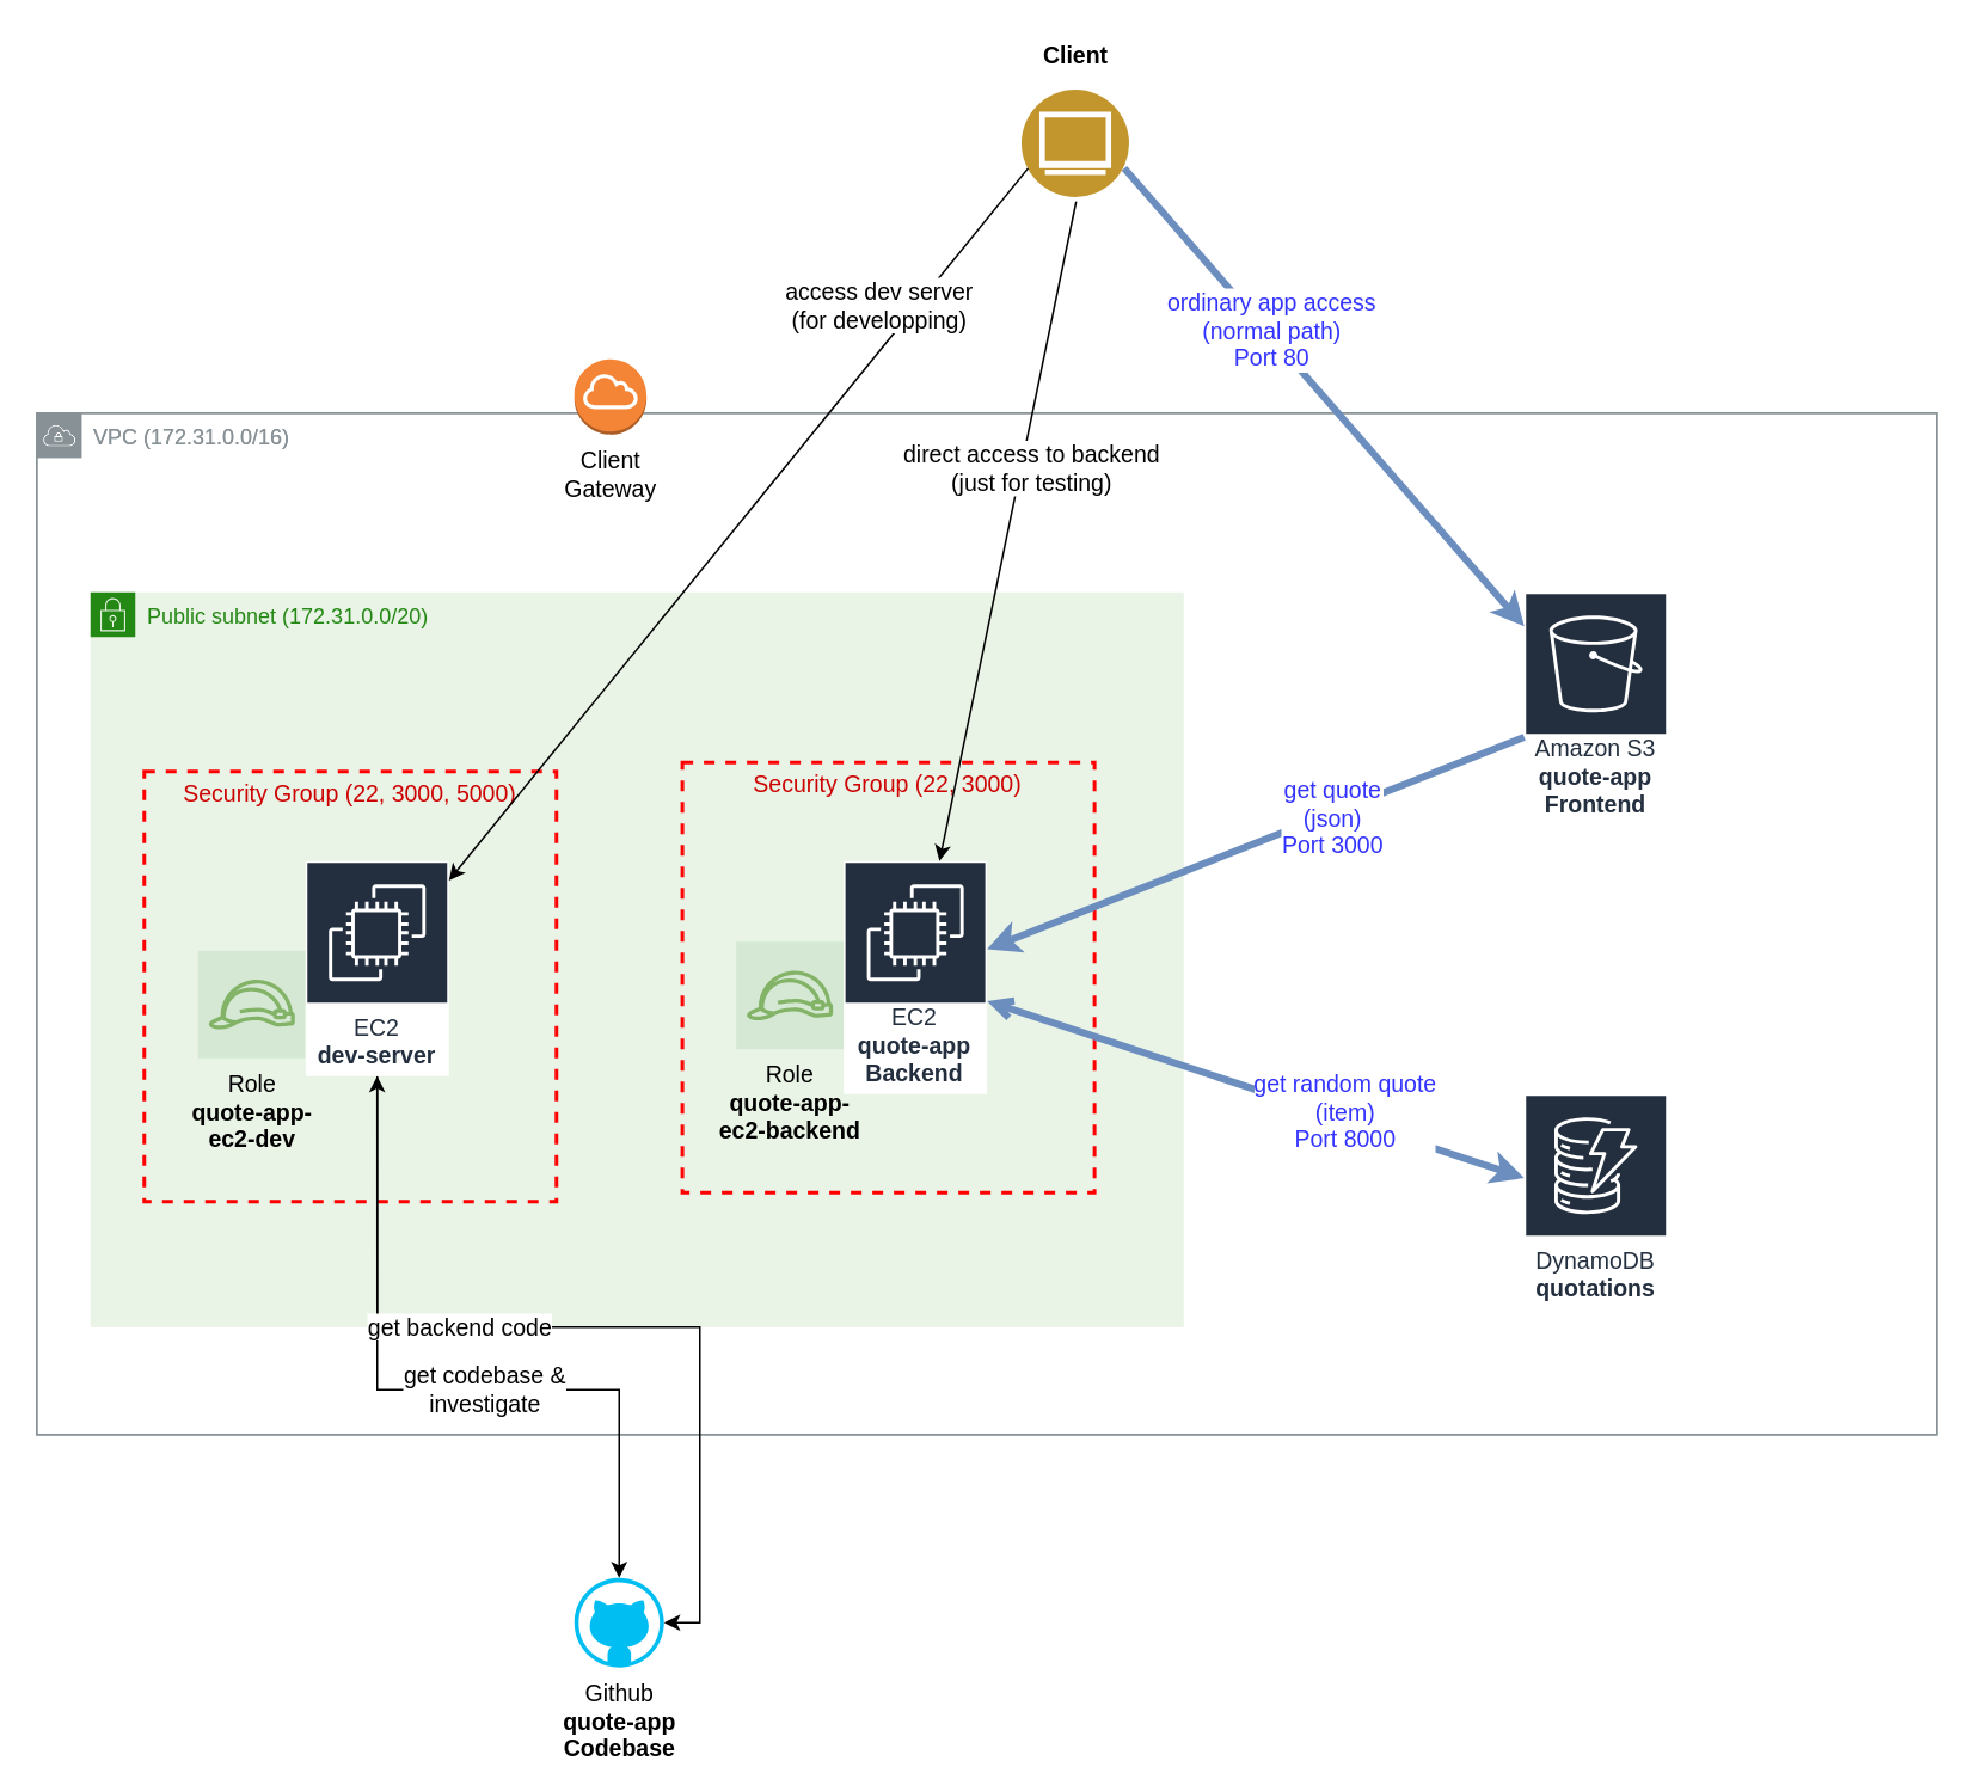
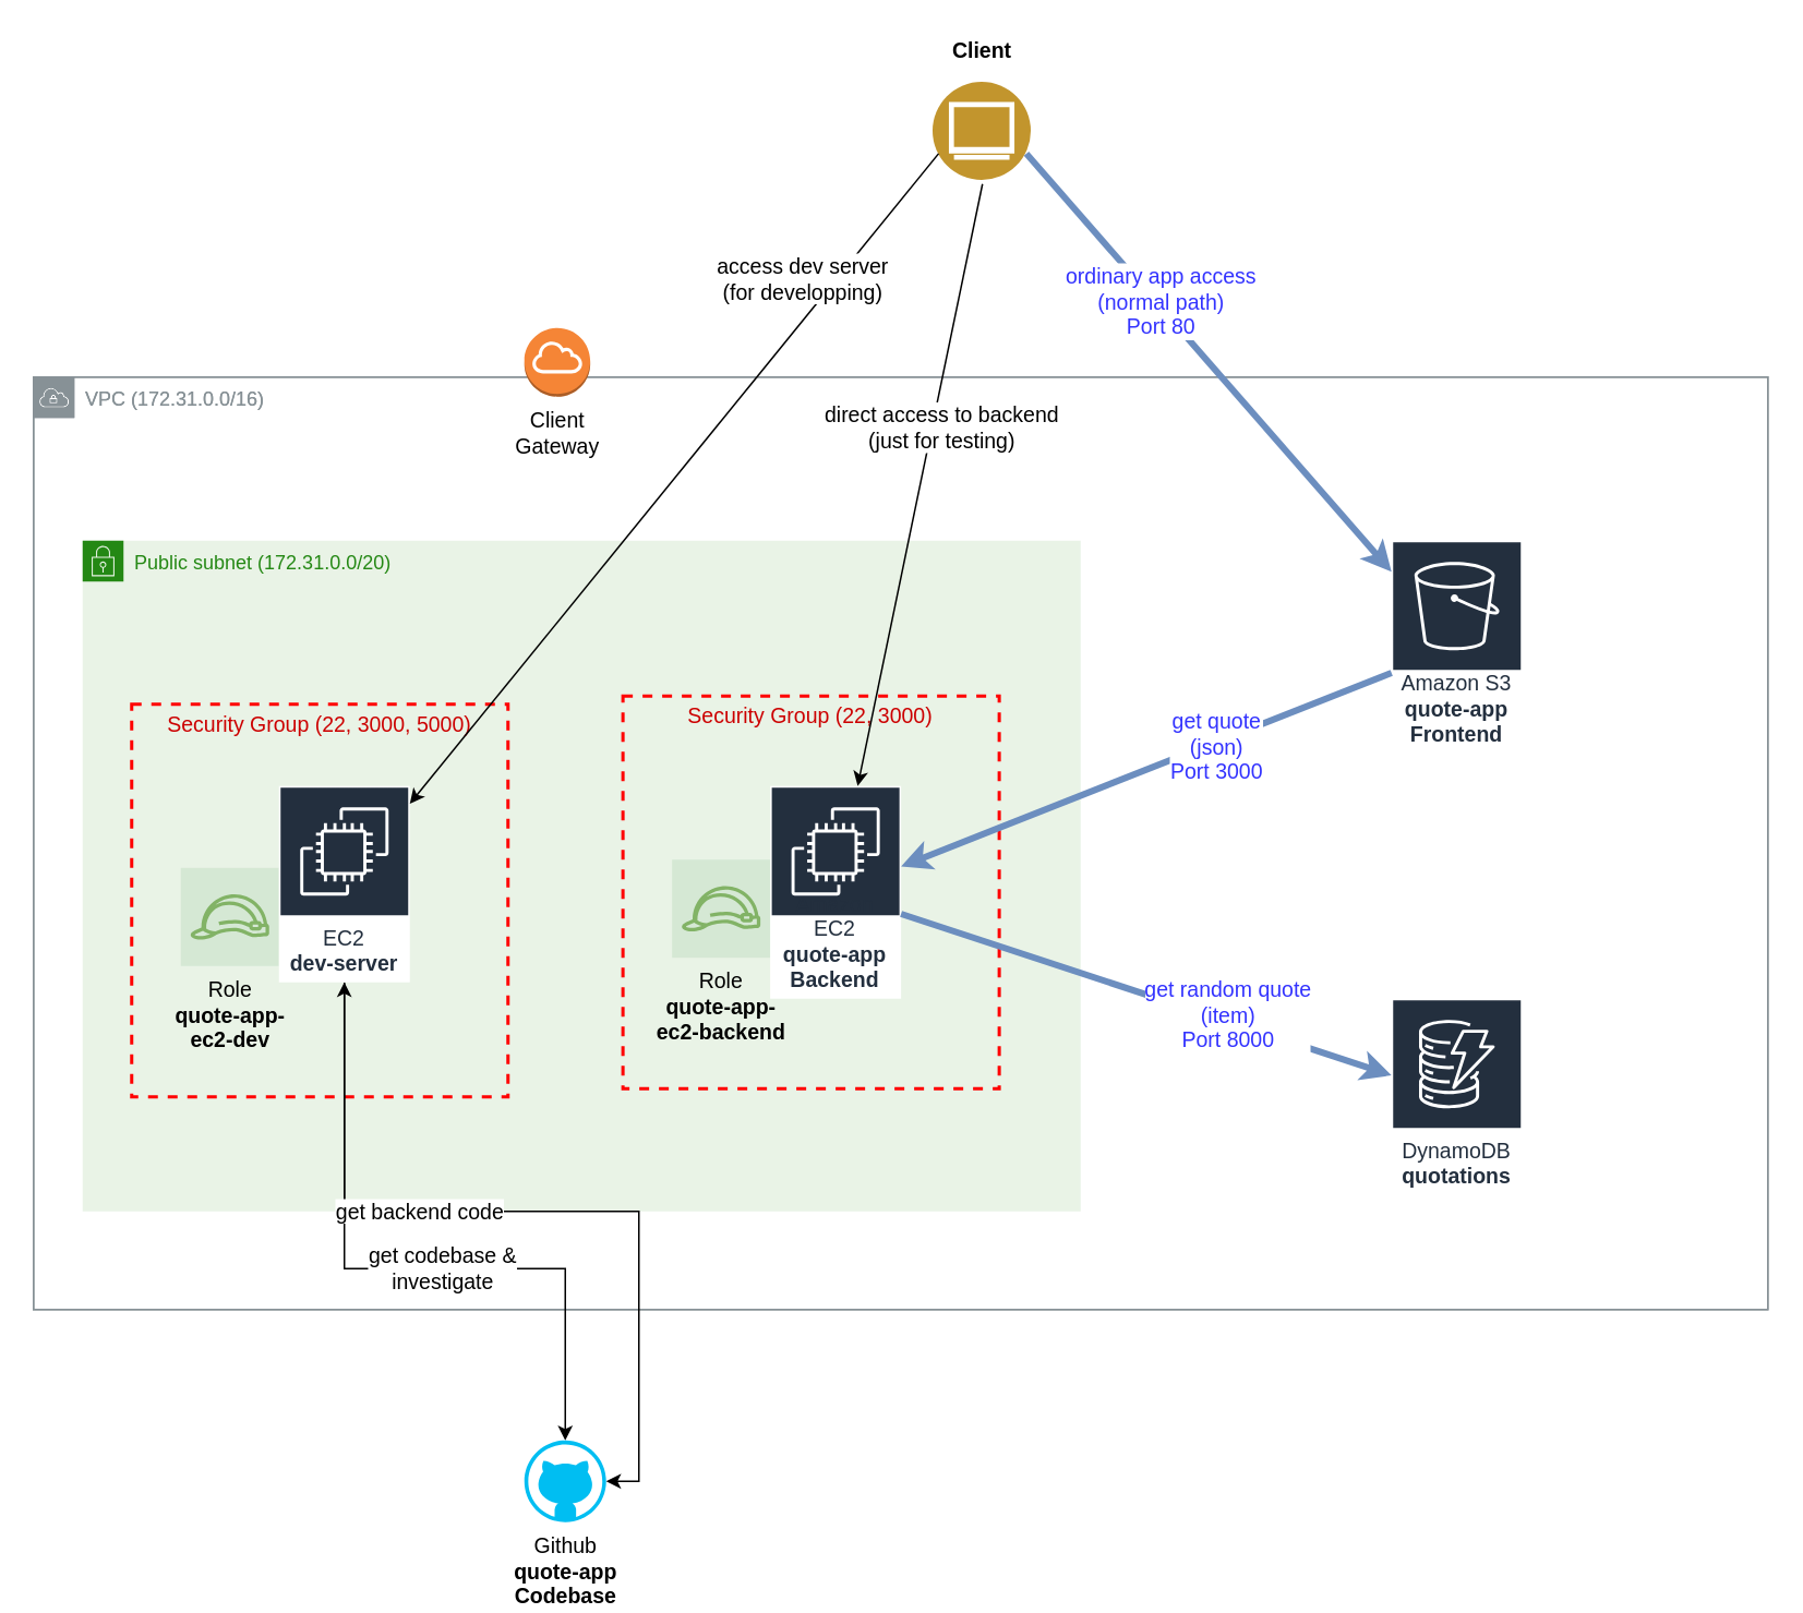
  <mxCell id="0" />
  <mxCell id="1" parent="0" />
  <mxCell id="2" value="VPC (&lt;span&gt;172.31.0.0/16)&lt;br&gt;&lt;/span&gt;" style="outlineConnect=0;gradientColor=none;html=1;whiteSpace=wrap;fontSize=12;fontStyle=0;shape=mxgraph.aws4.group;grIcon=mxgraph.aws4.group_vpc;strokeColor=#879196;fillColor=none;verticalAlign=top;align=left;spacingLeft=30;fontColor=#879196;dashed=0;" vertex="1" parent="1"><mxGeometry x="20" y="230" width="1060" height="570" as="geometry" /></mxCell>
  <mxCell id="3" value="VPC (&lt;span&gt;172.31.0.0/16)&lt;br&gt;&lt;/span&gt;" style="outlineConnect=0;gradientColor=none;html=1;whiteSpace=wrap;fontSize=12;fontStyle=0;shape=mxgraph.aws4.group;grIcon=mxgraph.aws4.group_vpc;strokeColor=#879196;fillColor=none;verticalAlign=top;align=left;spacingLeft=30;fontColor=#879196;dashed=0;" vertex="1" parent="1"><mxGeometry x="20" y="230" width="1060" height="570" as="geometry" /></mxCell>
  <mxCell id="4" value="Public subnet (&lt;span&gt;172.31.0.0/20)&lt;br&gt;&lt;/span&gt;" style="points=[[0,0],[0.25,0],[0.5,0],[0.75,0],[1,0],[1,0.25],[1,0.5],[1,0.75],[1,1],[0.75,1],[0.5,1],[0.25,1],[0,1],[0,0.75],[0,0.5],[0,0.25]];outlineConnect=0;gradientColor=none;html=1;whiteSpace=wrap;fontSize=12;fontStyle=0;shape=mxgraph.aws4.group;grIcon=mxgraph.aws4.group_security_group;grStroke=0;strokeColor=#248814;fillColor=#E9F3E6;verticalAlign=top;align=left;spacingLeft=30;fontColor=#248814;dashed=0;" vertex="1" parent="1"><mxGeometry x="50" y="330" width="610" height="410" as="geometry" /></mxCell>
  <mxCell id="5" value="&lt;font color=&quot;#cc0000&quot; style=&quot;font-size: 13px&quot;&gt;Security Group (22, 3000, 5000)&lt;/font&gt;" style="fontStyle=0;verticalAlign=top;align=center;spacingTop=-2;fillColor=none;rounded=0;whiteSpace=wrap;html=1;strokeColor=#FF0000;strokeWidth=2;dashed=1;container=1;collapsible=0;expand=0;recursiveResize=0;fontSize=13;" vertex="1" parent="1"><mxGeometry x="80" y="430" width="230" height="240" as="geometry" /></mxCell>
  <mxCell id="6" value="Role&lt;br style=&quot;font-size: 13px&quot;&gt;&lt;b&gt;quote-app-&lt;br style=&quot;font-size: 13px&quot;&gt;ec2-dev&lt;/b&gt;" style="outlineConnect=0;dashed=0;verticalLabelPosition=bottom;verticalAlign=top;align=center;html=1;fontSize=13;fontStyle=0;aspect=fixed;shape=mxgraph.aws4.resourceIcon;resIcon=mxgraph.aws4.role;labelBackgroundColor=none;fillColor=#d5e8d4;strokeColor=#82b366;" vertex="1" parent="5"><mxGeometry x="30" y="100" width="60" height="60" as="geometry" /></mxCell>
  <mxCell id="7" value="&lt;span style=&quot;font-weight: normal; font-size: 13px;&quot;&gt;Amazon S3&lt;br style=&quot;font-size: 13px;&quot;&gt;&lt;/span&gt;quote-app&lt;br style=&quot;font-size: 13px;&quot;&gt;Frontend" style="outlineConnect=0;fontColor=#232F3E;gradientColor=none;strokeColor=#ffffff;fillColor=#232F3E;dashed=0;verticalLabelPosition=middle;verticalAlign=bottom;align=center;html=1;whiteSpace=wrap;fontSize=13;fontStyle=1;spacing=3;shape=mxgraph.aws4.productIcon;prIcon=mxgraph.aws4.s3;labelBackgroundColor=none;" vertex="1" parent="1"><mxGeometry x="850" y="330" width="80" height="130" as="geometry" /></mxCell>
  <mxCell id="8" value="Client&lt;br&gt;Gateway" style="outlineConnect=0;dashed=0;verticalLabelPosition=bottom;verticalAlign=top;align=center;html=1;shape=mxgraph.aws3.internet_gateway;fillColor=#F58536;gradientColor=none;labelBackgroundColor=none;fontSize=13;" vertex="1" parent="1"><mxGeometry x="320" y="200" width="40.25" height="42" as="geometry" /></mxCell>
  <mxCell id="9" value="&lt;span style=&quot;font-weight: normal; font-size: 13px;&quot;&gt;DynamoDB&lt;/span&gt;&lt;br style=&quot;font-size: 13px;&quot;&gt;quotations" style="outlineConnect=0;fontColor=#232F3E;gradientColor=none;strokeColor=#ffffff;fillColor=#232F3E;dashed=0;verticalLabelPosition=middle;verticalAlign=bottom;align=center;html=1;whiteSpace=wrap;fontSize=13;fontStyle=1;spacing=3;shape=mxgraph.aws4.productIcon;prIcon=mxgraph.aws4.dynamodb;labelBackgroundColor=none;" vertex="1" parent="1"><mxGeometry x="850" y="610" width="80" height="120" as="geometry" /></mxCell>
  <mxCell id="10" value="&lt;font color=&quot;#cc0000&quot; style=&quot;font-size: 13px;&quot;&gt;Security Group (22, 3000)&lt;/font&gt;" style="fontStyle=0;verticalAlign=top;align=center;spacingTop=-2;fillColor=none;rounded=0;whiteSpace=wrap;html=1;strokeColor=#FF0000;strokeWidth=2;dashed=1;container=1;collapsible=0;expand=0;recursiveResize=0;fontSize=13;" vertex="1" parent="1"><mxGeometry x="380.25" y="425" width="230" height="240" as="geometry" /></mxCell>
  <mxCell id="11" value="Role&lt;br style=&quot;font-size: 13px&quot;&gt;&lt;b&gt;quote-app-&lt;br style=&quot;font-size: 13px&quot;&gt;ec2-backend&lt;/b&gt;" style="outlineConnect=0;dashed=0;verticalLabelPosition=bottom;verticalAlign=top;align=center;html=1;fontSize=13;fontStyle=0;aspect=fixed;shape=mxgraph.aws4.resourceIcon;resIcon=mxgraph.aws4.role;labelBackgroundColor=none;fillColor=#d5e8d4;strokeColor=#82b366;" vertex="1" parent="10"><mxGeometry x="30" y="100" width="60" height="60" as="geometry" /></mxCell>
  <mxCell id="12" value="get codebase &amp;amp;&lt;br&gt;investigate" style="edgeStyle=orthogonalEdgeStyle;rounded=0;orthogonalLoop=1;jettySize=auto;html=1;exitX=0.5;exitY=0;exitDx=0;exitDy=0;exitPerimeter=0;entryX=0.565;entryY=0.708;entryDx=0;entryDy=0;entryPerimeter=0;fontSize=13;startArrow=classic;startFill=1;" edge="1" parent="1" source="14" target="5"><mxGeometry x="-0.133" relative="1" as="geometry"><mxPoint as="offset" /></mxGeometry></mxCell>
  <mxCell id="13" value="get backend code" style="edgeStyle=orthogonalEdgeStyle;rounded=0;orthogonalLoop=1;jettySize=auto;html=1;exitX=1;exitY=0.5;exitDx=0;exitDy=0;exitPerimeter=0;fontSize=13;startArrow=classic;startFill=1;endArrow=none;endFill=0;" edge="1" parent="1" source="14" target="16"><mxGeometry x="0.264" relative="1" as="geometry"><mxPoint x="510" y="620" as="targetPoint" /><mxPoint as="offset" /></mxGeometry></mxCell>
  <mxCell id="14" value="Github&lt;br&gt;&lt;b&gt;quote-app&lt;br&gt;Codebase&lt;/b&gt;" style="verticalLabelPosition=bottom;html=1;verticalAlign=top;align=center;strokeColor=none;fillColor=#00BEF2;shape=mxgraph.azure.github_code;pointerEvents=1;labelBackgroundColor=none;fontSize=13;" vertex="1" parent="1"><mxGeometry x="320" y="880" width="50" height="50" as="geometry" /></mxCell>
  <mxCell id="15" value="&lt;span style=&quot;font-weight: normal; font-size: 13px;&quot;&gt;Amazon EC2&lt;/span&gt;&lt;br style=&quot;font-size: 13px;&quot;&gt;quote-app Backend" style="outlineConnect=0;fontColor=#232F3E;gradientColor=none;strokeColor=#ffffff;fillColor=#232F3E;dashed=0;verticalLabelPosition=middle;verticalAlign=bottom;align=center;html=1;whiteSpace=wrap;fontSize=13;fontStyle=1;spacing=3;shape=mxgraph.aws4.productIcon;prIcon=mxgraph.aws4.ec2;" vertex="1" parent="1"><mxGeometry x="470.25" y="480" width="80" height="130" as="geometry" /></mxCell>
  <mxCell id="16" value="&lt;span style=&quot;font-weight: normal ; font-size: 13px&quot;&gt;EC2&lt;/span&gt;&lt;br style=&quot;font-size: 13px&quot;&gt;dev-server" style="outlineConnect=0;fontColor=#232F3E;gradientColor=none;strokeColor=#ffffff;fillColor=#232F3E;dashed=0;verticalLabelPosition=middle;verticalAlign=bottom;align=center;html=1;whiteSpace=wrap;fontSize=13;fontStyle=1;spacing=3;shape=mxgraph.aws4.productIcon;prIcon=mxgraph.aws4.ec2;" vertex="1" parent="1"><mxGeometry x="170" y="480" width="80" height="120" as="geometry" /></mxCell>
- <mxCell id="17" value="get random quote&lt;br&gt;(item)&lt;br&gt;Port 8000" style="endArrow=open;html=1;fontSize=13;startArrow=classic;startFill=1;endFill=0;fillColor=#dae8fc;strokeColor=#6c8ebf;strokeWidth=4;fontColor=#3333FF;" edge="1" parent="1" source="9" target="15"><mxGeometry x="-0.325" y="-4" width="50" height="50" relative="1" as="geometry"><mxPoint x="750" y="620" as="sourcePoint" /><mxPoint x="800" y="570" as="targetPoint" /><mxPoint as="offset" /></mxGeometry></mxCell>
+ <mxCell id="17" value="get random quote&lt;br&gt;(item)&lt;br&gt;Port 8000" style="endArrow=none;html=1;fontSize=13;startArrow=classic;startFill=1;endFill=0;fillColor=#dae8fc;strokeColor=#6c8ebf;strokeWidth=4;fontColor=#3333FF;" edge="1" parent="1" source="9" target="15"><mxGeometry x="-0.325" y="-4" width="50" height="50" relative="1" as="geometry"><mxPoint x="750" y="620" as="sourcePoint" /><mxPoint x="800" y="570" as="targetPoint" /><mxPoint as="offset" /></mxGeometry></mxCell>
  <mxCell id="18" value="" style="endArrow=classic;html=1;fontSize=13;strokeWidth=4;fillColor=#dae8fc;strokeColor=#6c8ebf;" edge="1" parent="1" source="7" target="15"><mxGeometry width="50" height="50" relative="1" as="geometry"><mxPoint x="380" y="640" as="sourcePoint" /><mxPoint x="430" y="590" as="targetPoint" /></mxGeometry></mxCell>
  <mxCell id="19" value="get quote&lt;br&gt;(json)&lt;br&gt;Port 3000" style="text;html=1;align=center;verticalAlign=middle;resizable=0;points=[];labelBackgroundColor=#ffffff;fontSize=13;fontColor=#3333FF;" vertex="1" connectable="0" parent="18"><mxGeometry x="-0.282" y="2" relative="1" as="geometry"><mxPoint as="offset" /></mxGeometry></mxCell>
  <mxCell id="20" value="" style="aspect=fixed;perimeter=ellipsePerimeter;html=1;align=center;shadow=0;dashed=0;fontColor=#4277BB;labelBackgroundColor=#ffffff;fontSize=12;spacingTop=3;image;image=img/lib/ibm/users/browser.svg;fillColor=#66B2FF;" vertex="1" parent="1"><mxGeometry x="570" y="50" width="60" height="60" as="geometry" /></mxCell>
  <mxCell id="21" value="" style="endArrow=classic;html=1;fontSize=13;exitX=1;exitY=0.75;exitDx=0;exitDy=0;strokeWidth=4;fillColor=#dae8fc;strokeColor=#6c8ebf;" edge="1" parent="1" source="20"><mxGeometry width="50" height="50" relative="1" as="geometry"><mxPoint x="380" y="390" as="sourcePoint" /><mxPoint x="850" y="349" as="targetPoint" /></mxGeometry></mxCell>
  <mxCell id="22" value="ordinary app access&lt;br&gt;(normal path)&lt;br&gt;Port 80" style="text;html=1;align=center;verticalAlign=middle;resizable=0;points=[];labelBackgroundColor=#ffffff;fontSize=13;fontColor=#3333FF;" vertex="1" connectable="0" parent="21"><mxGeometry x="-0.279" y="2" relative="1" as="geometry"><mxPoint as="offset" /></mxGeometry></mxCell>
  <mxCell id="23" value="" style="endArrow=classic;html=1;fontSize=13;" edge="1" parent="1" target="15"><mxGeometry width="50" height="50" relative="1" as="geometry"><mxPoint x="600" y="112" as="sourcePoint" /><mxPoint x="860" y="359" as="targetPoint" /></mxGeometry></mxCell>
  <mxCell id="24" value="direct access to backend&lt;br&gt;(just for testing)" style="text;html=1;align=center;verticalAlign=middle;resizable=0;points=[];labelBackgroundColor=#ffffff;fontSize=13;" vertex="1" connectable="0" parent="23"><mxGeometry x="-0.279" y="2" relative="1" as="geometry"><mxPoint y="16.4" as="offset" /></mxGeometry></mxCell>
  <mxCell id="25" value="" style="endArrow=classic;html=1;fontSize=13;exitX=0;exitY=0.75;exitDx=0;exitDy=0;" edge="1" parent="1" source="20" target="16"><mxGeometry width="50" height="50" relative="1" as="geometry"><mxPoint x="596.584" y="116.833" as="sourcePoint" /><mxPoint x="531.574" y="490" as="targetPoint" /></mxGeometry></mxCell>
  <mxCell id="26" value="access dev server&lt;br&gt;(for developping)" style="text;html=1;align=center;verticalAlign=middle;resizable=0;points=[];labelBackgroundColor=#ffffff;fontSize=13;" vertex="1" connectable="0" parent="25"><mxGeometry x="-0.279" y="2" relative="1" as="geometry"><mxPoint x="32" y="-68.21" as="offset" /></mxGeometry></mxCell>
  <mxCell id="27" value="Client" style="text;html=1;strokeColor=none;fillColor=none;align=center;verticalAlign=middle;whiteSpace=wrap;rounded=0;labelBackgroundColor=none;fontSize=13;fontStyle=1" vertex="1" parent="1"><mxGeometry x="560" y="20" width="80" height="20" as="geometry" /></mxCell>
